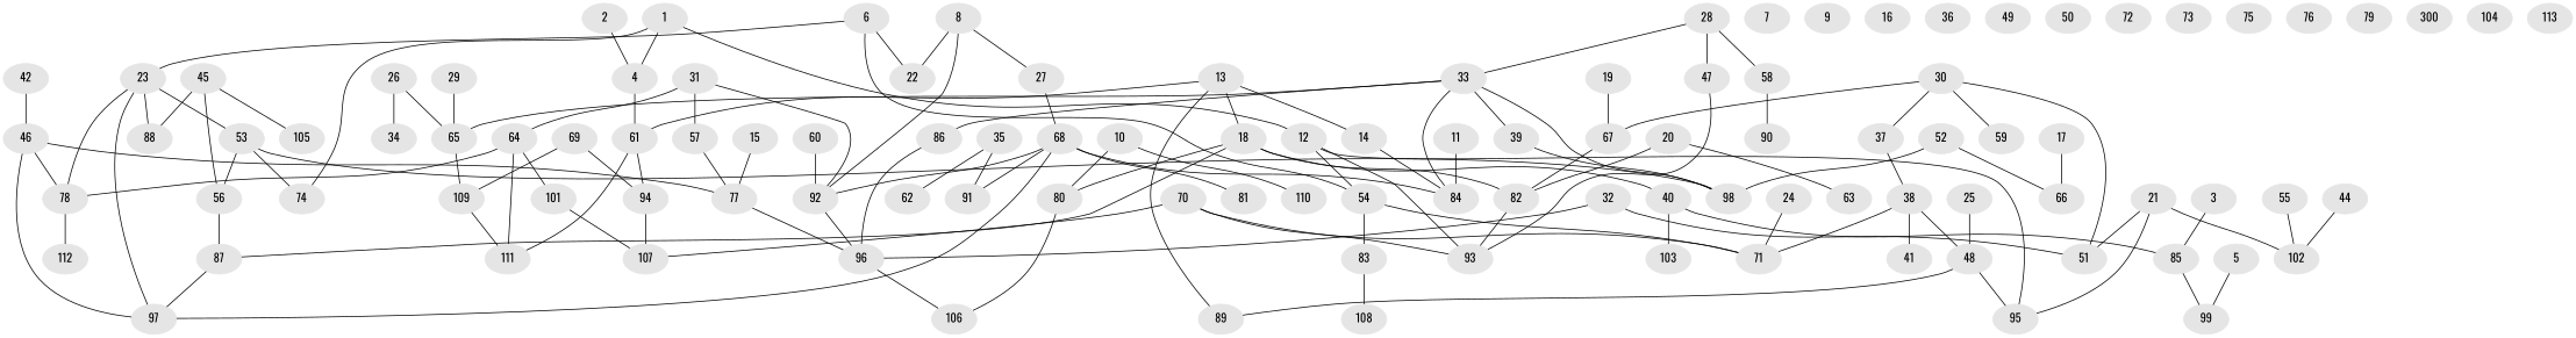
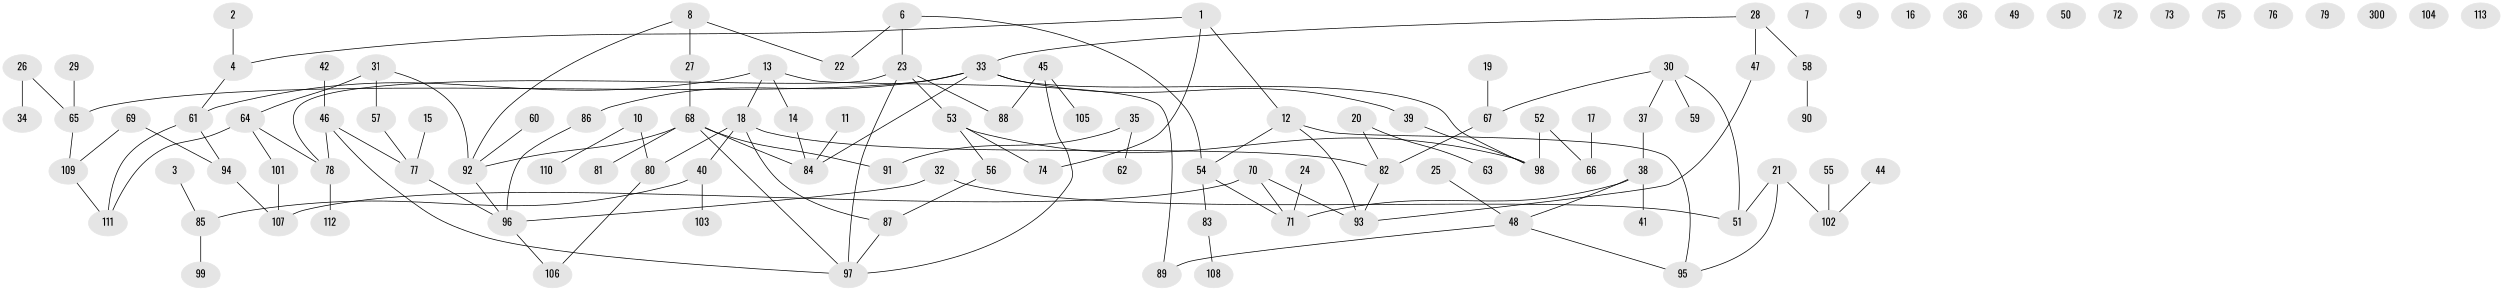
  graph {
    fontname=Oswald
    node [color=gray90 fontname=Oswald style=filled]
    edge [fontname=Oswald]
    1
    4
    12
    74
    61
    54
    93
    95
    2
    3
    85
    99
    94
    111
-   5
    6
    22
    23
    53
    78
    88
    97
    71
    83
    7
    8
    27
    92
    68
    96
    9
    10
    80
    110
    106
    11
    84
    13
    14
    18
    89
    40
    82
    87
    15
    77
    16
    17
    66
    103
    19
    67
    20
    63
    21
    51
    102
    55
    98
    56
    112
    24
    25
    48
    26
    34
    65
    109
    91
    81
    28
    33
    47
    58
    39
    86
    90
    29
    30
    37
    59
    38
    31
    57
    64
    101
    32
    35
    62
    36
    41
    42
    46
    70
    107
    44
    45
    105
    49
    50
    52
    108
    60
    69
    72
    73
    75
    76
    79
    n110 [label=300]
    104
    113
    1 -- 4
    1 -- 12
    1 -- 74
    4 -- 61
    12 -- 54
    12 -- 93
    12 -- 95
    61 -- 94
    61 -- 111
    54 -- 71
    54 -- 83
    2 -- 4
    3 -- 85
    85 -- 99
    94 -- 107
-   5 -- 99
    6 -- 54
    6 -- 22
    6 -- 23
    23 -- 53
    23 -- 78
    23 -- 88
    23 -- 97
    53 -- 74
    53 -- 98
    53 -- 56
    78 -- 112
    83 -- 108
    8 -- 22
    8 -- 27
    8 -- 92
    27 -- 68
    92 -- 96
    68 -- 97
    68 -- 92
    68 -- 84
    68 -- 91
    68 -- 81
    96 -- 106
    10 -- 80
    10 -- 110
    80 -- 106
    11 -- 84
    13 -- 61
    13 -- 14
    13 -- 18
    13 -- 89
    14 -- 84
    18 -- 80
    18 -- 40
    18 -- 82
    18 -- 87
    40 -- 85
    40 -- 103
    82 -- 93
    87 -- 97
    15 -- 77
    77 -- 96
    17 -- 66
    19 -- 67
    67 -- 82
    20 -- 82
    20 -- 63
    21 -- 95
    21 -- 51
    21 -- 102
    55 -- 102
    56 -- 87
    24 -- 71
    25 -- 48
    48 -- 95
    48 -- 89
    26 -- 34
    26 -- 65
    65 -- 109
    109 -- 111
    28 -- 33
    28 -- 47
    28 -- 58
    33 -- 84
    33 -- 98
    33 -- 65
    33 -- 39
    33 -- 86
    47 -- 93
    58 -- 90
    39 -- 98
    86 -- 96
    29 -- 65
    30 -- 67
    30 -- 51
    30 -- 37
    30 -- 59
    37 -- 38
    38 -- 71
    38 -- 48
    38 -- 41
    31 -- 92
    31 -- 57
    31 -- 64
    57 -- 77
    64 -- 111
    64 -- 78
    64 -- 101
    101 -- 107
    32 -- 96
    32 -- 51
    35 -- 91
    35 -- 62
    42 -- 46
    46 -- 78
    46 -- 97
    46 -- 77
    70 -- 93
    70 -- 71
    70 -- 107
    44 -- 102
    45 -- 88
-   45 -- 56
+   45 -- 97
    45 -- 105
    52 -- 66
    52 -- 98
    60 -- 92
    69 -- 94
    69 -- 109
  }
